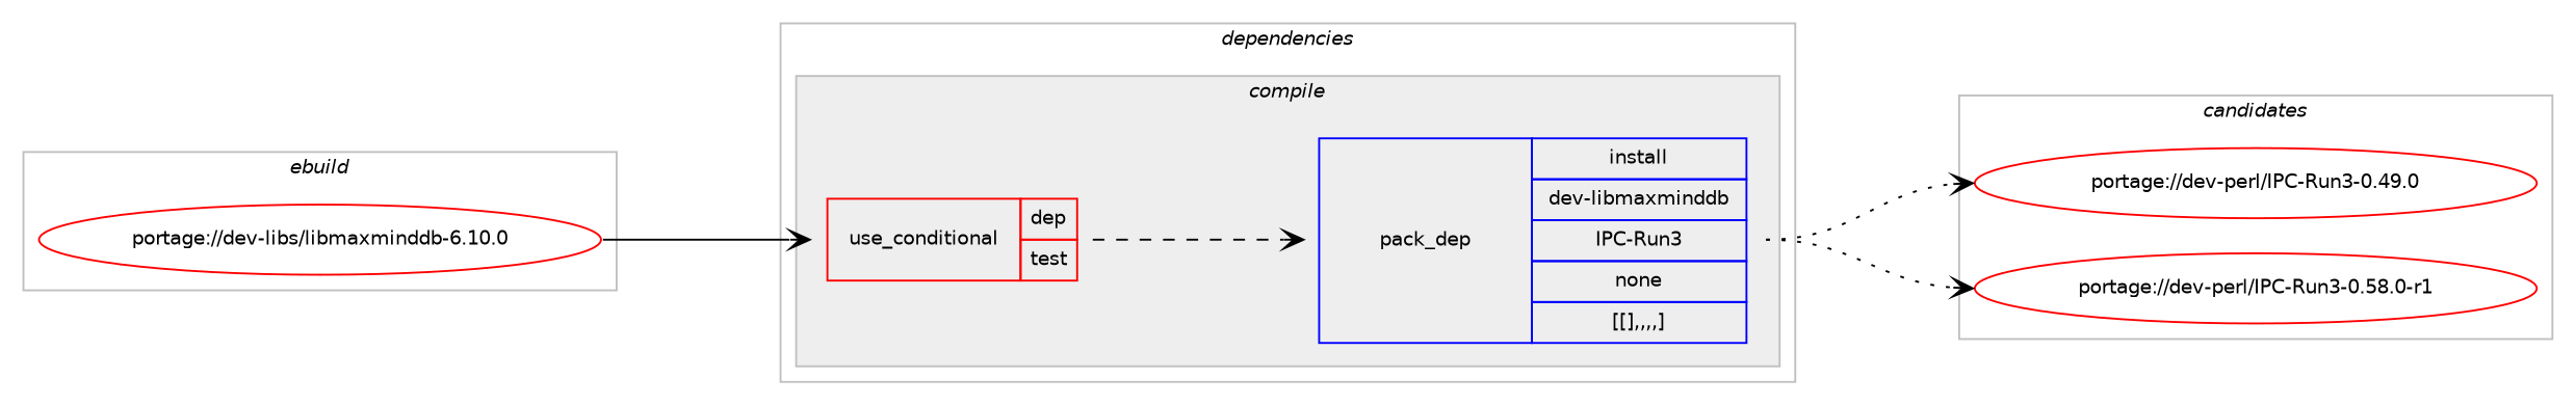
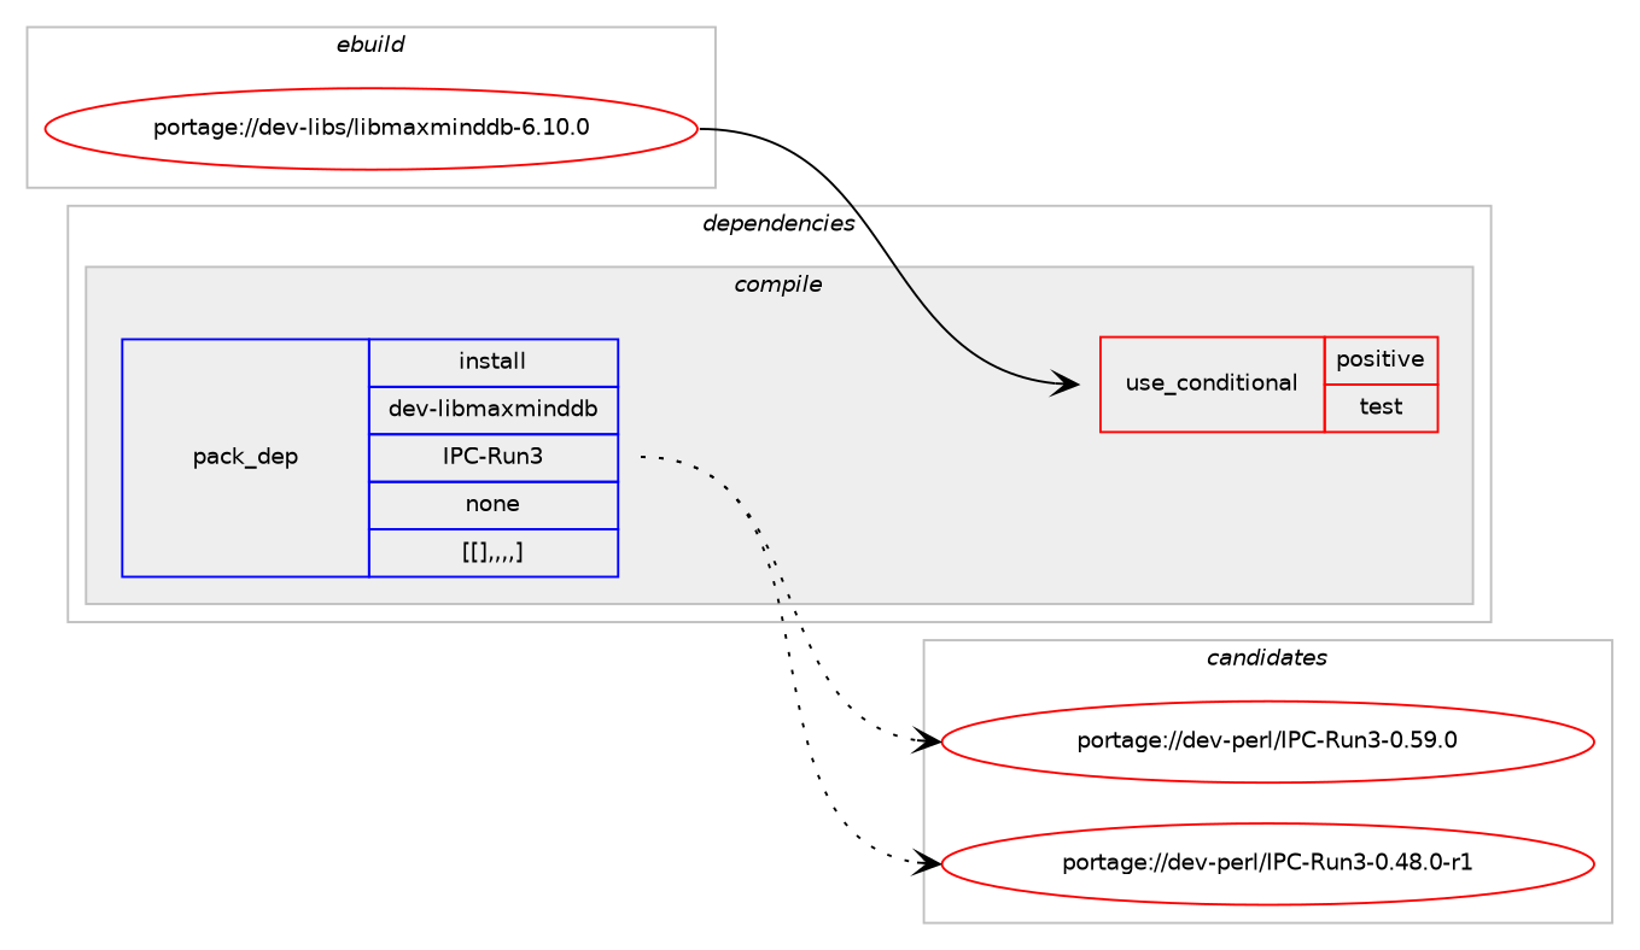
  digraph {
    compound=true
    concentrate=true
    fontname=Helvetica
    fontsize=10
    newrank=true
    rankdir=LR
    ranksep=1.5
    node [color=red fontname=Helvetica fontsize=10]
    edge [arrowhead=vee headport=w style=dotted tailport=e weight=20]
    n1 [label="portage://dev-libs/libmaxminddb-6.10.0" width=4]
    n2 [color=blue label=<<TABLE BORDER="0" CELLBORDER="1" CELLSPACING="0" CELLPADDING="4" WIDTH="220"><TR><TD ROWSPAN="6" CELLPADDING="30">pack_dep</TD></TR><TR><TD WIDTH="110">install</TD></TR><TR><TD>dev-libmaxminddb</TD></TR><TR><TD>IPC-Run3</TD></TR><TR><TD>none</TD></TR><TR><TD>[[],,,,]</TD></TR></TABLE>> shape=none]
-   n3 [label=<<TABLE BORDER="0" CELLBORDER="1" CELLSPACING="0" CELLPADDING="4"><TR><TD ROWSPAN="3" CELLPADDING="10">use_conditional</TD></TR><TR><TD>dep</TD></TR><TR><TD>test</TD></TR></TABLE>> shape=none]
-   n4 [label="portage://dev-perl/IPC-Run3-0.49.0" width=4]
-   n5 [label="portage://dev-perl/IPC-Run3-0.58.0-r1" width=4]
+   n3 [label=<<TABLE BORDER="0" CELLBORDER="1" CELLSPACING="0" CELLPADDING="4"><TR><TD ROWSPAN="3" CELLPADDING="10">use_conditional</TD></TR><TR><TD>positive</TD></TR><TR><TD>test</TD></TR></TABLE>> shape=none]
+   n4 [label="portage://dev-perl/IPC-Run3-0.59.0" width=4]
+   n5 [label="portage://dev-perl/IPC-Run3-0.48.0-r1" width=4]
    subgraph cluster_1 {
      color=gray
      label=<<i>ebuild</i>>
      n1
    }
    subgraph cluster_2 {
      color=gray
      label=<<i>dependencies</i>>
      subgraph cluster_3 {
        color=gray
        fillcolor="#eeeeee"
        label=<<i>compile</i>>
        style=filled
        subgraph sub_4 {
          color=gray
          fillcolor="#eeeeee"
          label=<<i>compile</i>>
          style=filled
          n3
          subgraph sub_5 {
            color=gray
            fillcolor="#eeeeee"
            label=<<i>compile</i>>
            style=filled
            n2
          }
        }
      }
      subgraph cluster_6 {
        color=gray
        fillcolor="#eeeeee"
        label=<<i>compile and run</i>>
        style=filled
      }
      subgraph cluster_7 {
        color=gray
        fillcolor="#eeeeee"
        label=<<i>run</i>>
        style=filled
      }
    }
    subgraph cluster_8 {
      color=gray
      label=<<i>candidates</i>>
      rank=same
      subgraph sub_9 {
        color=black
        label=<<i>candidates</i>>
        nodesep=1
        rank=same
        n4
        n5
      }
    }
    n1 -> n3 [style=solid]
    n2 -> n4 [weight=100]
    n2 -> n5 [weight=100]
-   n3 -> n2 [style=dashed]
  }
